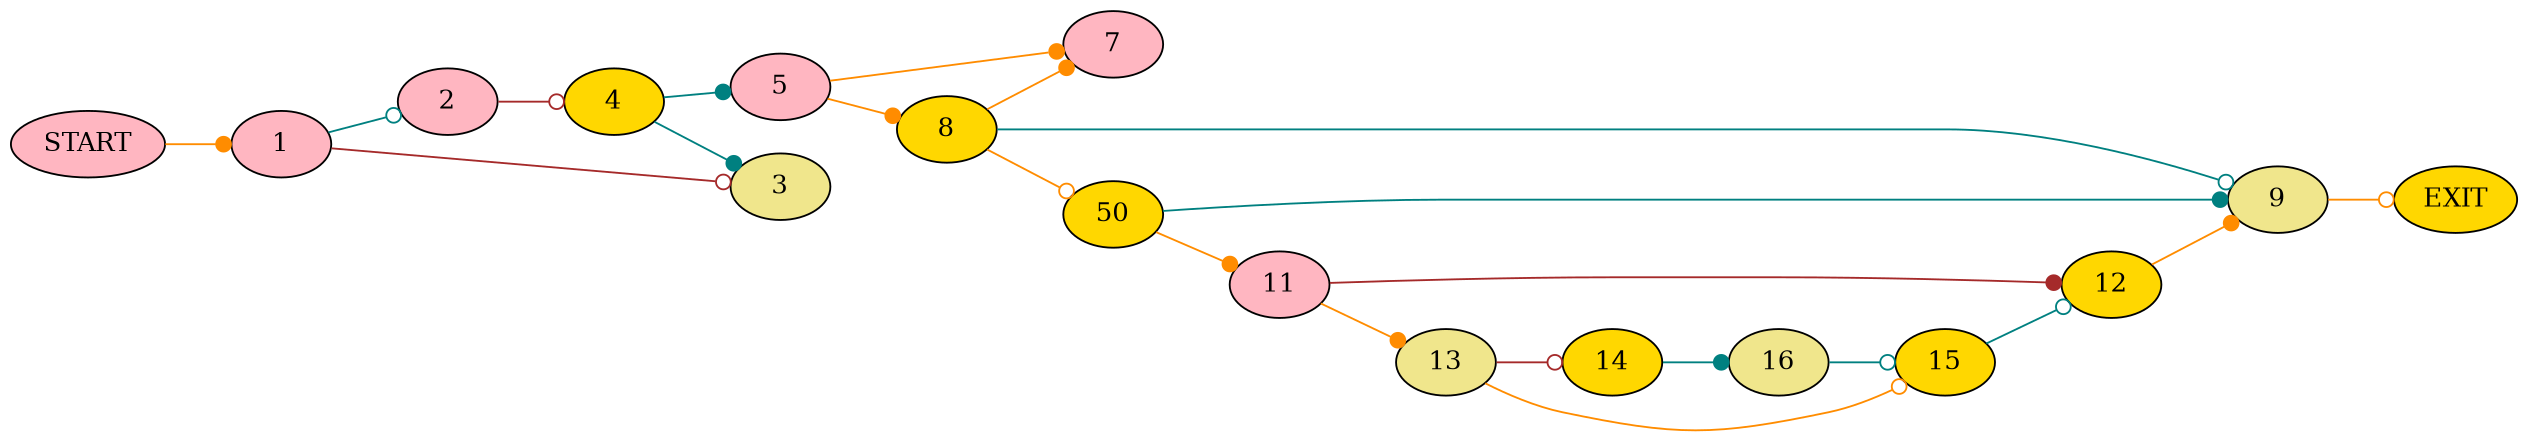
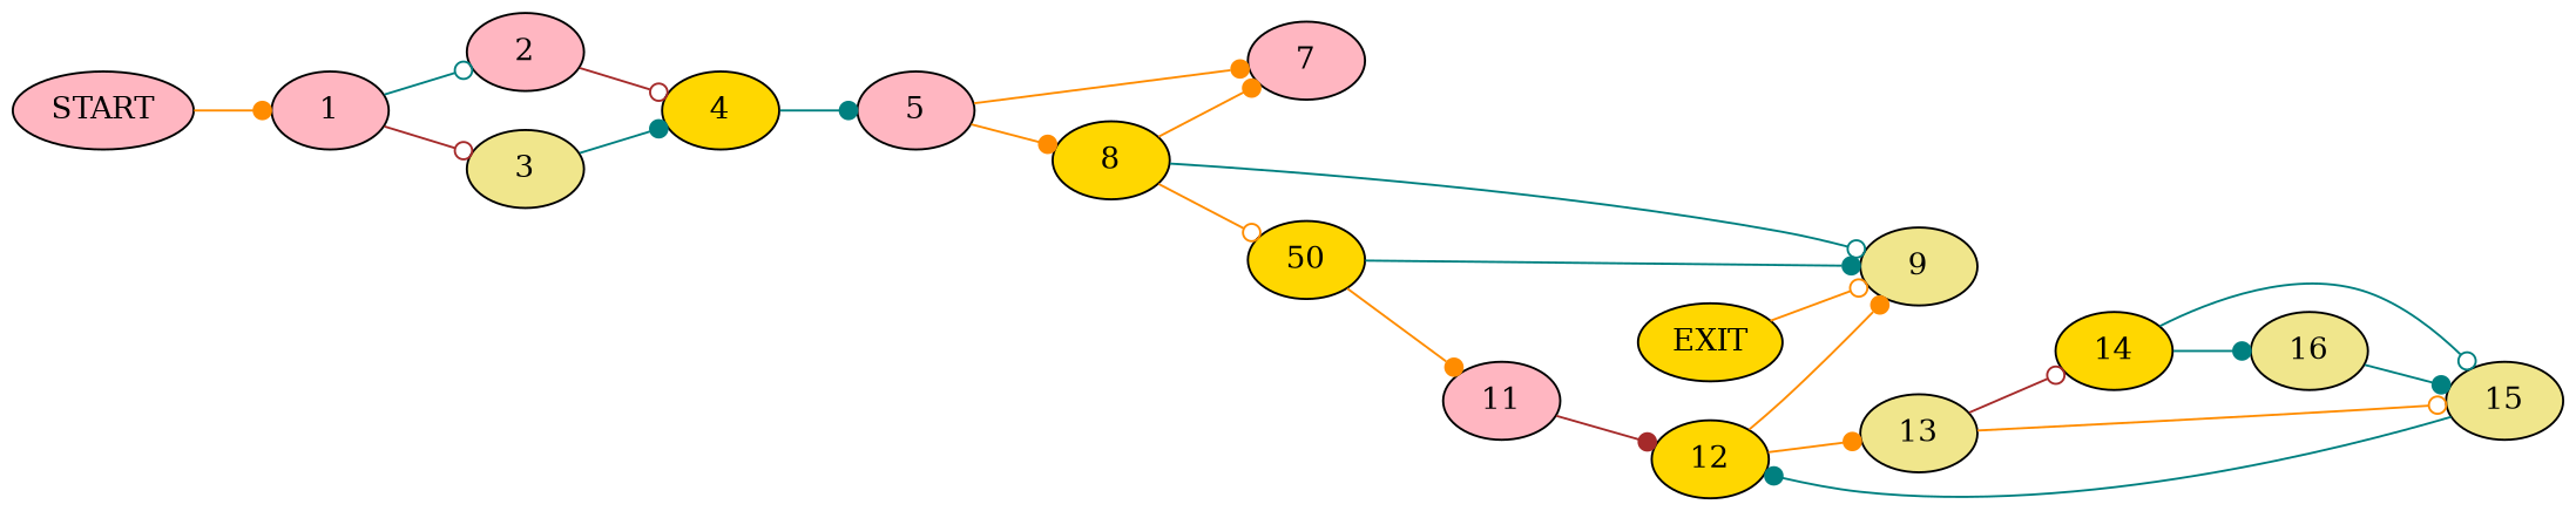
  digraph {
    rankdir=LR
    node [fillcolor=lightpink style=filled]
    edge [arrowhead=dot color=darkorange]
    n1 [label=START]
    1
    2
    3 [fillcolor=khaki]
    n5 [fillcolor=gold label=EXIT]
    4 [fillcolor=gold]
    5
    7
    8 [fillcolor=gold]
    9 [fillcolor=khaki]
    n11 [fillcolor=gold label=50]
    11
    12 [fillcolor=gold]
    13 [fillcolor=khaki]
    14 [fillcolor=gold]
-   15 [fillcolor=gold]
+   15 [fillcolor=khaki]
    16 [fillcolor=khaki]
    n1 -> 1
    1 -> 2 [arrowhead=odot color=teal]
    1 -> 3 [arrowhead=odot color=brown]
    2 -> 4 [arrowhead=odot color=brown]
-   4 -> 3 [color=teal]
+   3 -> 4 [color=teal]
    4 -> 5 [color=teal]
    5 -> 7
    5 -> 8
    8 -> 7
    8 -> 9 [arrowhead=odot color=teal]
    8 -> n11 [arrowhead=odot]
-   9 -> n5 [arrowhead=odot]
+   n5 -> 9 [arrowhead=odot]
    n11 -> 9 [color=teal]
    n11 -> 11
    11 -> 12 [color=brown]
    12 -> 9
-   11 -> 13
+   12 -> 13
    13 -> 14 [arrowhead=odot color=brown]
    13 -> 15 [arrowhead=odot]
+   14 -> 15 [arrowhead=odot color=teal]
    14 -> 16 [color=teal]
-   15 -> 12 [arrowhead=odot color=teal]
-   16 -> 15 [arrowhead=odot color=teal]
+   15 -> 12 [color=teal]
+   16 -> 15 [color=teal]
  }
